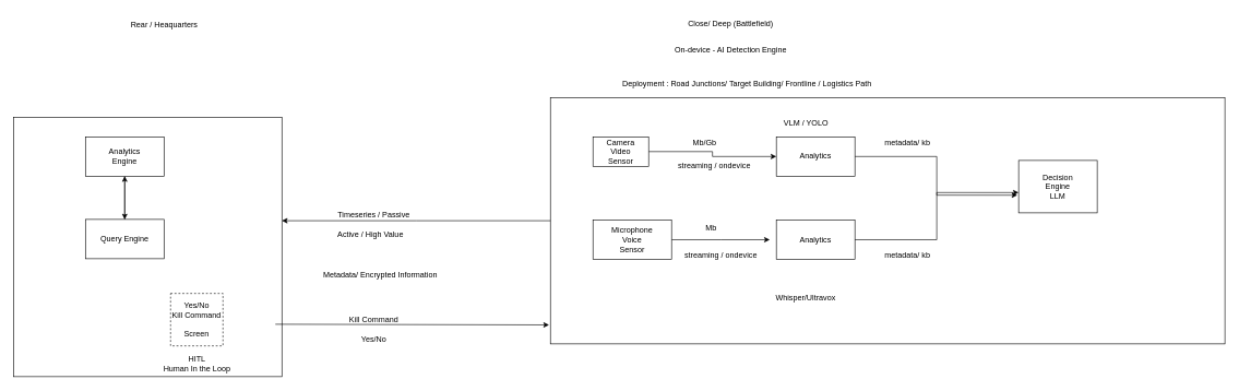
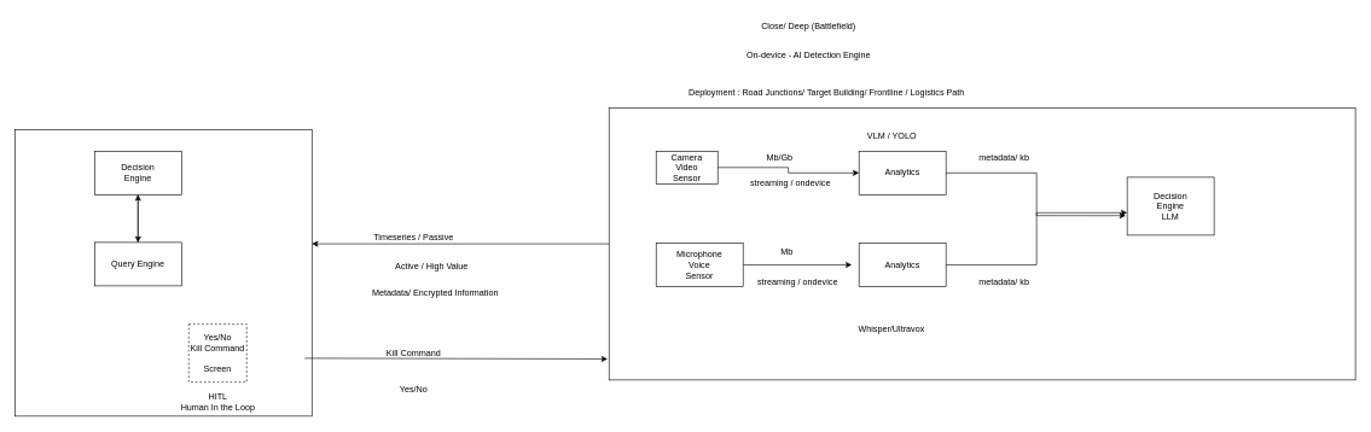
  <mxCell id="0" />
  <mxCell id="1" parent="0" />
  <mxCell id="2" style="edgeStyle=orthogonalEdgeStyle;rounded=0;orthogonalLoop=1;jettySize=auto;html=1;entryX=0;entryY=0.5;entryDx=0;entryDy=0;" edge="1" parent="1" source="3" target="6"><mxGeometry relative="1" as="geometry" /></mxCell>
  <mxCell id="3" value="&lt;div&gt;Camera&lt;/div&gt;&lt;div&gt;Video&lt;/div&gt;&lt;div&gt;Sensor&lt;/div&gt;" style="rounded=0;whiteSpace=wrap;html=1;" vertex="1" parent="1"><mxGeometry x="905" y="208" width="85" height="45" as="geometry" /></mxCell>
  <mxCell id="4" style="edgeStyle=orthogonalEdgeStyle;rounded=0;orthogonalLoop=1;jettySize=auto;html=1;" edge="1" parent="1" source="5"><mxGeometry relative="1" as="geometry"><mxPoint x="1175" y="365" as="targetPoint" /></mxGeometry></mxCell>
  <mxCell id="5" value="&lt;div&gt;Microphone&lt;/div&gt;&lt;div&gt;Voice&lt;/div&gt;&lt;div&gt;Sensor&lt;/div&gt;" style="rounded=0;whiteSpace=wrap;html=1;" vertex="1" parent="1"><mxGeometry x="905" y="335" width="120" height="60" as="geometry" /></mxCell>
  <mxCell id="6" value="Analytics" style="rounded=0;whiteSpace=wrap;html=1;" vertex="1" parent="1"><mxGeometry x="1185" y="208" width="120" height="60" as="geometry" /></mxCell>
  <mxCell id="7" value="Analytics" style="rounded=0;whiteSpace=wrap;html=1;" vertex="1" parent="1"><mxGeometry x="1185" y="335" width="120" height="60" as="geometry" /></mxCell>
  <mxCell id="8" value="VLM / YOLO" style="text;html=1;align=center;verticalAlign=middle;resizable=0;points=[];autosize=1;strokeColor=none;fillColor=none;" vertex="1" parent="1"><mxGeometry x="1185" y="172" width="90" height="30" as="geometry" /></mxCell>
  <mxCell id="9" value="&lt;div&gt;Whisper/Ultravox&lt;/div&gt;" style="text;html=1;align=center;verticalAlign=middle;whiteSpace=wrap;rounded=0;" vertex="1" parent="1"><mxGeometry x="1200" y="439" width="60" height="30" as="geometry" /></mxCell>
  <mxCell id="10" value="&lt;div&gt;Decision&lt;/div&gt;&lt;div&gt;Engine&lt;/div&gt;&lt;div&gt;LLM&lt;/div&gt;" style="rounded=0;whiteSpace=wrap;html=1;" vertex="1" parent="1"><mxGeometry x="1555" y="244" width="120" height="80" as="geometry" /></mxCell>
  <mxCell id="11" style="edgeStyle=orthogonalEdgeStyle;rounded=0;orthogonalLoop=1;jettySize=auto;html=1;entryX=-0.017;entryY=0.663;entryDx=0;entryDy=0;entryPerimeter=0;" edge="1" parent="1" source="6" target="10"><mxGeometry relative="1" as="geometry" /></mxCell>
  <mxCell id="12" style="edgeStyle=orthogonalEdgeStyle;rounded=0;orthogonalLoop=1;jettySize=auto;html=1;entryX=0;entryY=0.613;entryDx=0;entryDy=0;entryPerimeter=0;" edge="1" parent="1" source="7" target="10"><mxGeometry relative="1" as="geometry" /></mxCell>
  <mxCell id="13" value="metadata/ kb" style="text;html=1;align=center;verticalAlign=middle;resizable=0;points=[];autosize=1;strokeColor=none;fillColor=none;" vertex="1" parent="1"><mxGeometry x="1340" y="202" width="90" height="30" as="geometry" /></mxCell>
  <mxCell id="14" value="metadata/ kb" style="text;html=1;align=center;verticalAlign=middle;resizable=0;points=[];autosize=1;strokeColor=none;fillColor=none;" vertex="1" parent="1"><mxGeometry x="1340" y="374" width="90" height="30" as="geometry" /></mxCell>
  <mxCell id="15" value="Mb/Gb" style="text;html=1;align=center;verticalAlign=middle;resizable=0;points=[];autosize=1;strokeColor=none;fillColor=none;" vertex="1" parent="1"><mxGeometry x="1045" y="202" width="60" height="30" as="geometry" /></mxCell>
  <mxCell id="16" value="streaming / ondevice" style="text;html=1;align=center;verticalAlign=middle;resizable=0;points=[];autosize=1;strokeColor=none;fillColor=none;" vertex="1" parent="1"><mxGeometry x="1025" y="238" width="130" height="30" as="geometry" /></mxCell>
  <mxCell id="17" value="streaming / ondevice" style="text;html=1;align=center;verticalAlign=middle;resizable=0;points=[];autosize=1;strokeColor=none;fillColor=none;" vertex="1" parent="1"><mxGeometry x="1035" y="374" width="130" height="30" as="geometry" /></mxCell>
  <mxCell id="18" value="Mb" style="text;html=1;align=center;verticalAlign=middle;resizable=0;points=[];autosize=1;strokeColor=none;fillColor=none;" vertex="1" parent="1"><mxGeometry x="1065" y="332" width="40" height="30" as="geometry" /></mxCell>
  <mxCell id="19" value="Close/ Deep (Battlefield)" style="text;html=1;align=center;verticalAlign=middle;resizable=0;points=[];autosize=1;strokeColor=none;fillColor=none;" vertex="1" parent="1"><mxGeometry x="1040" y="20" width="150" height="30" as="geometry" /></mxCell>
  <mxCell id="20" value="On-device - AI Detection Engine" style="text;html=1;align=center;verticalAlign=middle;resizable=0;points=[];autosize=1;strokeColor=none;fillColor=none;" vertex="1" parent="1"><mxGeometry x="1020" y="60" width="190" height="30" as="geometry" /></mxCell>
  <mxCell id="21" value="Deployment : Road Junctions/ Target Building/ Frontline / Logistics Path" style="text;html=1;align=center;verticalAlign=middle;resizable=0;points=[];autosize=1;strokeColor=none;fillColor=none;" vertex="1" parent="1"><mxGeometry x="940" y="112" width="400" height="30" as="geometry" /></mxCell>
  <mxCell id="22" style="edgeStyle=orthogonalEdgeStyle;rounded=0;orthogonalLoop=1;jettySize=auto;html=1;entryX=0.5;entryY=0;entryDx=0;entryDy=0;" edge="1" parent="1" source="23" target="25"><mxGeometry relative="1" as="geometry" /></mxCell>
- <mxCell id="23" value="&lt;div&gt;Analytics&lt;/div&gt;&lt;div&gt;Engine&lt;/div&gt;" style="rounded=0;whiteSpace=wrap;html=1;" vertex="1" parent="1"><mxGeometry x="130" y="208" width="120" height="60" as="geometry" /></mxCell>
+ <mxCell id="23" value="&lt;div&gt;Decision&lt;/div&gt;&lt;div&gt;Engine&lt;/div&gt;" style="rounded=0;whiteSpace=wrap;html=1;" vertex="1" parent="1"><mxGeometry x="130" y="208" width="120" height="60" as="geometry" /></mxCell>
  <mxCell id="24" style="edgeStyle=orthogonalEdgeStyle;rounded=0;orthogonalLoop=1;jettySize=auto;html=1;entryX=0.5;entryY=1;entryDx=0;entryDy=0;" edge="1" parent="1" source="25" target="23"><mxGeometry relative="1" as="geometry" /></mxCell>
  <mxCell id="25" value="Query Engine" style="rounded=0;whiteSpace=wrap;html=1;" vertex="1" parent="1"><mxGeometry x="130" y="334" width="120" height="60" as="geometry" /></mxCell>
- <mxCell id="26" value="Rear / Heaquarters" style="text;html=1;align=center;verticalAlign=middle;resizable=0;points=[];autosize=1;strokeColor=none;fillColor=none;" vertex="1" parent="1"><mxGeometry x="185" y="22" width="130" height="30" as="geometry" /></mxCell>
  <mxCell id="27" style="edgeStyle=orthogonalEdgeStyle;rounded=0;orthogonalLoop=1;jettySize=auto;html=1;" edge="1" parent="1" source="28"><mxGeometry relative="1" as="geometry"><mxPoint x="430" y="336" as="targetPoint" /></mxGeometry></mxCell>
  <mxCell id="28" value="" style="rounded=0;whiteSpace=wrap;html=1;fillColor=none;" vertex="1" parent="1"><mxGeometry x="840" y="148" width="1030" height="376" as="geometry" /></mxCell>
  <mxCell id="29" value="" style="endArrow=classic;html=1;rounded=0;entryX=-0.002;entryY=0.923;entryDx=0;entryDy=0;entryPerimeter=0;" edge="1" parent="1" target="28"><mxGeometry width="50" height="50" relative="1" as="geometry"><mxPoint x="420" y="494" as="sourcePoint" /><mxPoint x="470" y="444" as="targetPoint" /></mxGeometry></mxCell>
  <mxCell id="30" value="Kill Command" style="text;html=1;align=center;verticalAlign=middle;resizable=0;points=[];autosize=1;strokeColor=none;fillColor=none;" vertex="1" parent="1"><mxGeometry x="520" y="472" width="100" height="30" as="geometry" /></mxCell>
  <mxCell id="31" value="Timeseries / Passive" style="text;html=1;align=center;verticalAlign=middle;resizable=0;points=[];autosize=1;strokeColor=none;fillColor=none;" vertex="1" parent="1"><mxGeometry x="505" y="312" width="130" height="30" as="geometry" /></mxCell>
- <mxCell id="32" value="Active / High Value" style="text;html=1;align=center;verticalAlign=middle;resizable=0;points=[];autosize=1;strokeColor=none;fillColor=none;" vertex="1" parent="1"><mxGeometry x="505" y="342" width="120" height="30" as="geometry" /></mxCell>
+ <mxCell id="32" value="Active / High Value" style="text;html=1;align=center;verticalAlign=middle;resizable=0;points=[];autosize=1;strokeColor=none;fillColor=none;" vertex="1" parent="1"><mxGeometry x="535" y="352" width="120" height="30" as="geometry" /></mxCell>
  <mxCell id="33" value="&lt;div&gt;Yes/No&lt;/div&gt;&lt;div&gt;Kill Command&lt;/div&gt;&lt;div&gt;&lt;br&gt;&lt;/div&gt;&lt;div&gt;Screen&lt;/div&gt;" style="whiteSpace=wrap;html=1;aspect=fixed;dashed=1;" vertex="1" parent="1"><mxGeometry x="260" y="447" width="80" height="80" as="geometry" /></mxCell>
  <mxCell id="34" value="&lt;div&gt;HITL&lt;/div&gt;&lt;div&gt;Human In the Loop&lt;/div&gt;" style="text;html=1;align=center;verticalAlign=middle;resizable=0;points=[];autosize=1;strokeColor=none;fillColor=none;" vertex="1" parent="1"><mxGeometry x="235" y="534" width="130" height="40" as="geometry" /></mxCell>
- <mxCell id="35" value="Yes/No" style="text;html=1;align=center;verticalAlign=middle;resizable=0;points=[];autosize=1;strokeColor=none;fillColor=none;" vertex="1" parent="1"><mxGeometry x="540" y="502" width="60" height="30" as="geometry" /></mxCell>
- <mxCell id="36" value="Metadata/ Encrypted Information" style="text;html=1;align=center;verticalAlign=middle;resizable=0;points=[];autosize=1;strokeColor=none;fillColor=none;" vertex="1" parent="1"><mxGeometry x="480" y="404" width="200" height="30" as="geometry" /></mxCell>
+ <mxCell id="35" value="Yes/No" style="text;html=1;align=center;verticalAlign=middle;resizable=0;points=[];autosize=1;strokeColor=none;fillColor=none;" vertex="1" parent="1"><mxGeometry x="540" y="522" width="60" height="30" as="geometry" /></mxCell>
+ <mxCell id="36" value="Metadata/ Encrypted Information" style="text;html=1;align=center;verticalAlign=middle;resizable=0;points=[];autosize=1;strokeColor=none;fillColor=none;" vertex="1" parent="1"><mxGeometry x="500" y="389" width="200" height="30" as="geometry" /></mxCell>
  <mxCell id="37" value="" style="rounded=0;whiteSpace=wrap;html=1;fillColor=none;" vertex="1" parent="1"><mxGeometry x="20" y="178" width="410" height="396" as="geometry" /></mxCell>
